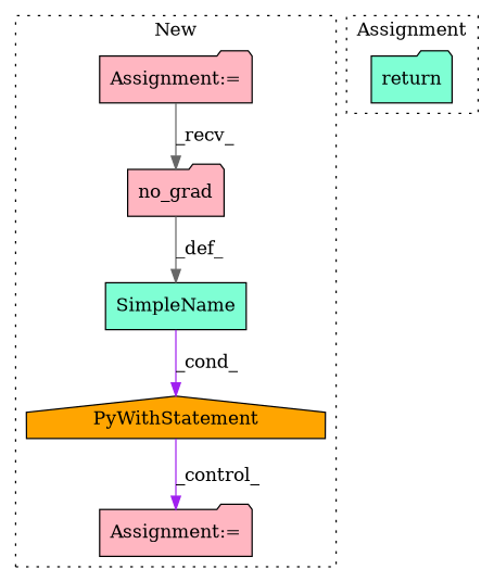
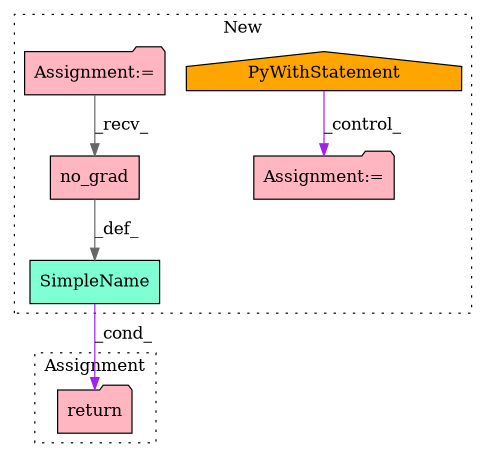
  digraph {
    node [a=7 fillcolor=lightpink shape=folder style=filled]
    edge [color=gray40]
-   n1 [a=32 l=9 label=no_grad s=1278]
+   n1 [a=32 l=9 label=no_grad s=1278 shape=box]
    n2 [a=104 fillcolor=orange l="10,2" label=PyWithStatement s="1262,1287" shape=house]
    n3 [l=1 label="Assignment:=" s=1308]
    n4 [a=42 fillcolor=aquamarine label=SimpleName shape=box]
    n5 [l=5 label="Assignment:=" s=1204]
-   n6 [a=41 fillcolor=aquamarine l=7 label=return s=1220]
+   n6 [a=41 l=7 label=return s=1220]
    subgraph cluster_1 {
      label=New
      style=dotted
      n1
      n2
      n3
      n4
      n5
    }
    subgraph cluster_2 {
      label=Assignment
      style=dotted
      n6
    }
    n1 -> n4 [label=_def_]
    n2 -> n3 [color=purple label=_control_]
-   n4 -> n2 [color=purple label=_cond_]
+   n4 -> n6 [color=purple label=_cond_]
    n5 -> n1 [label=_recv_]
  }
